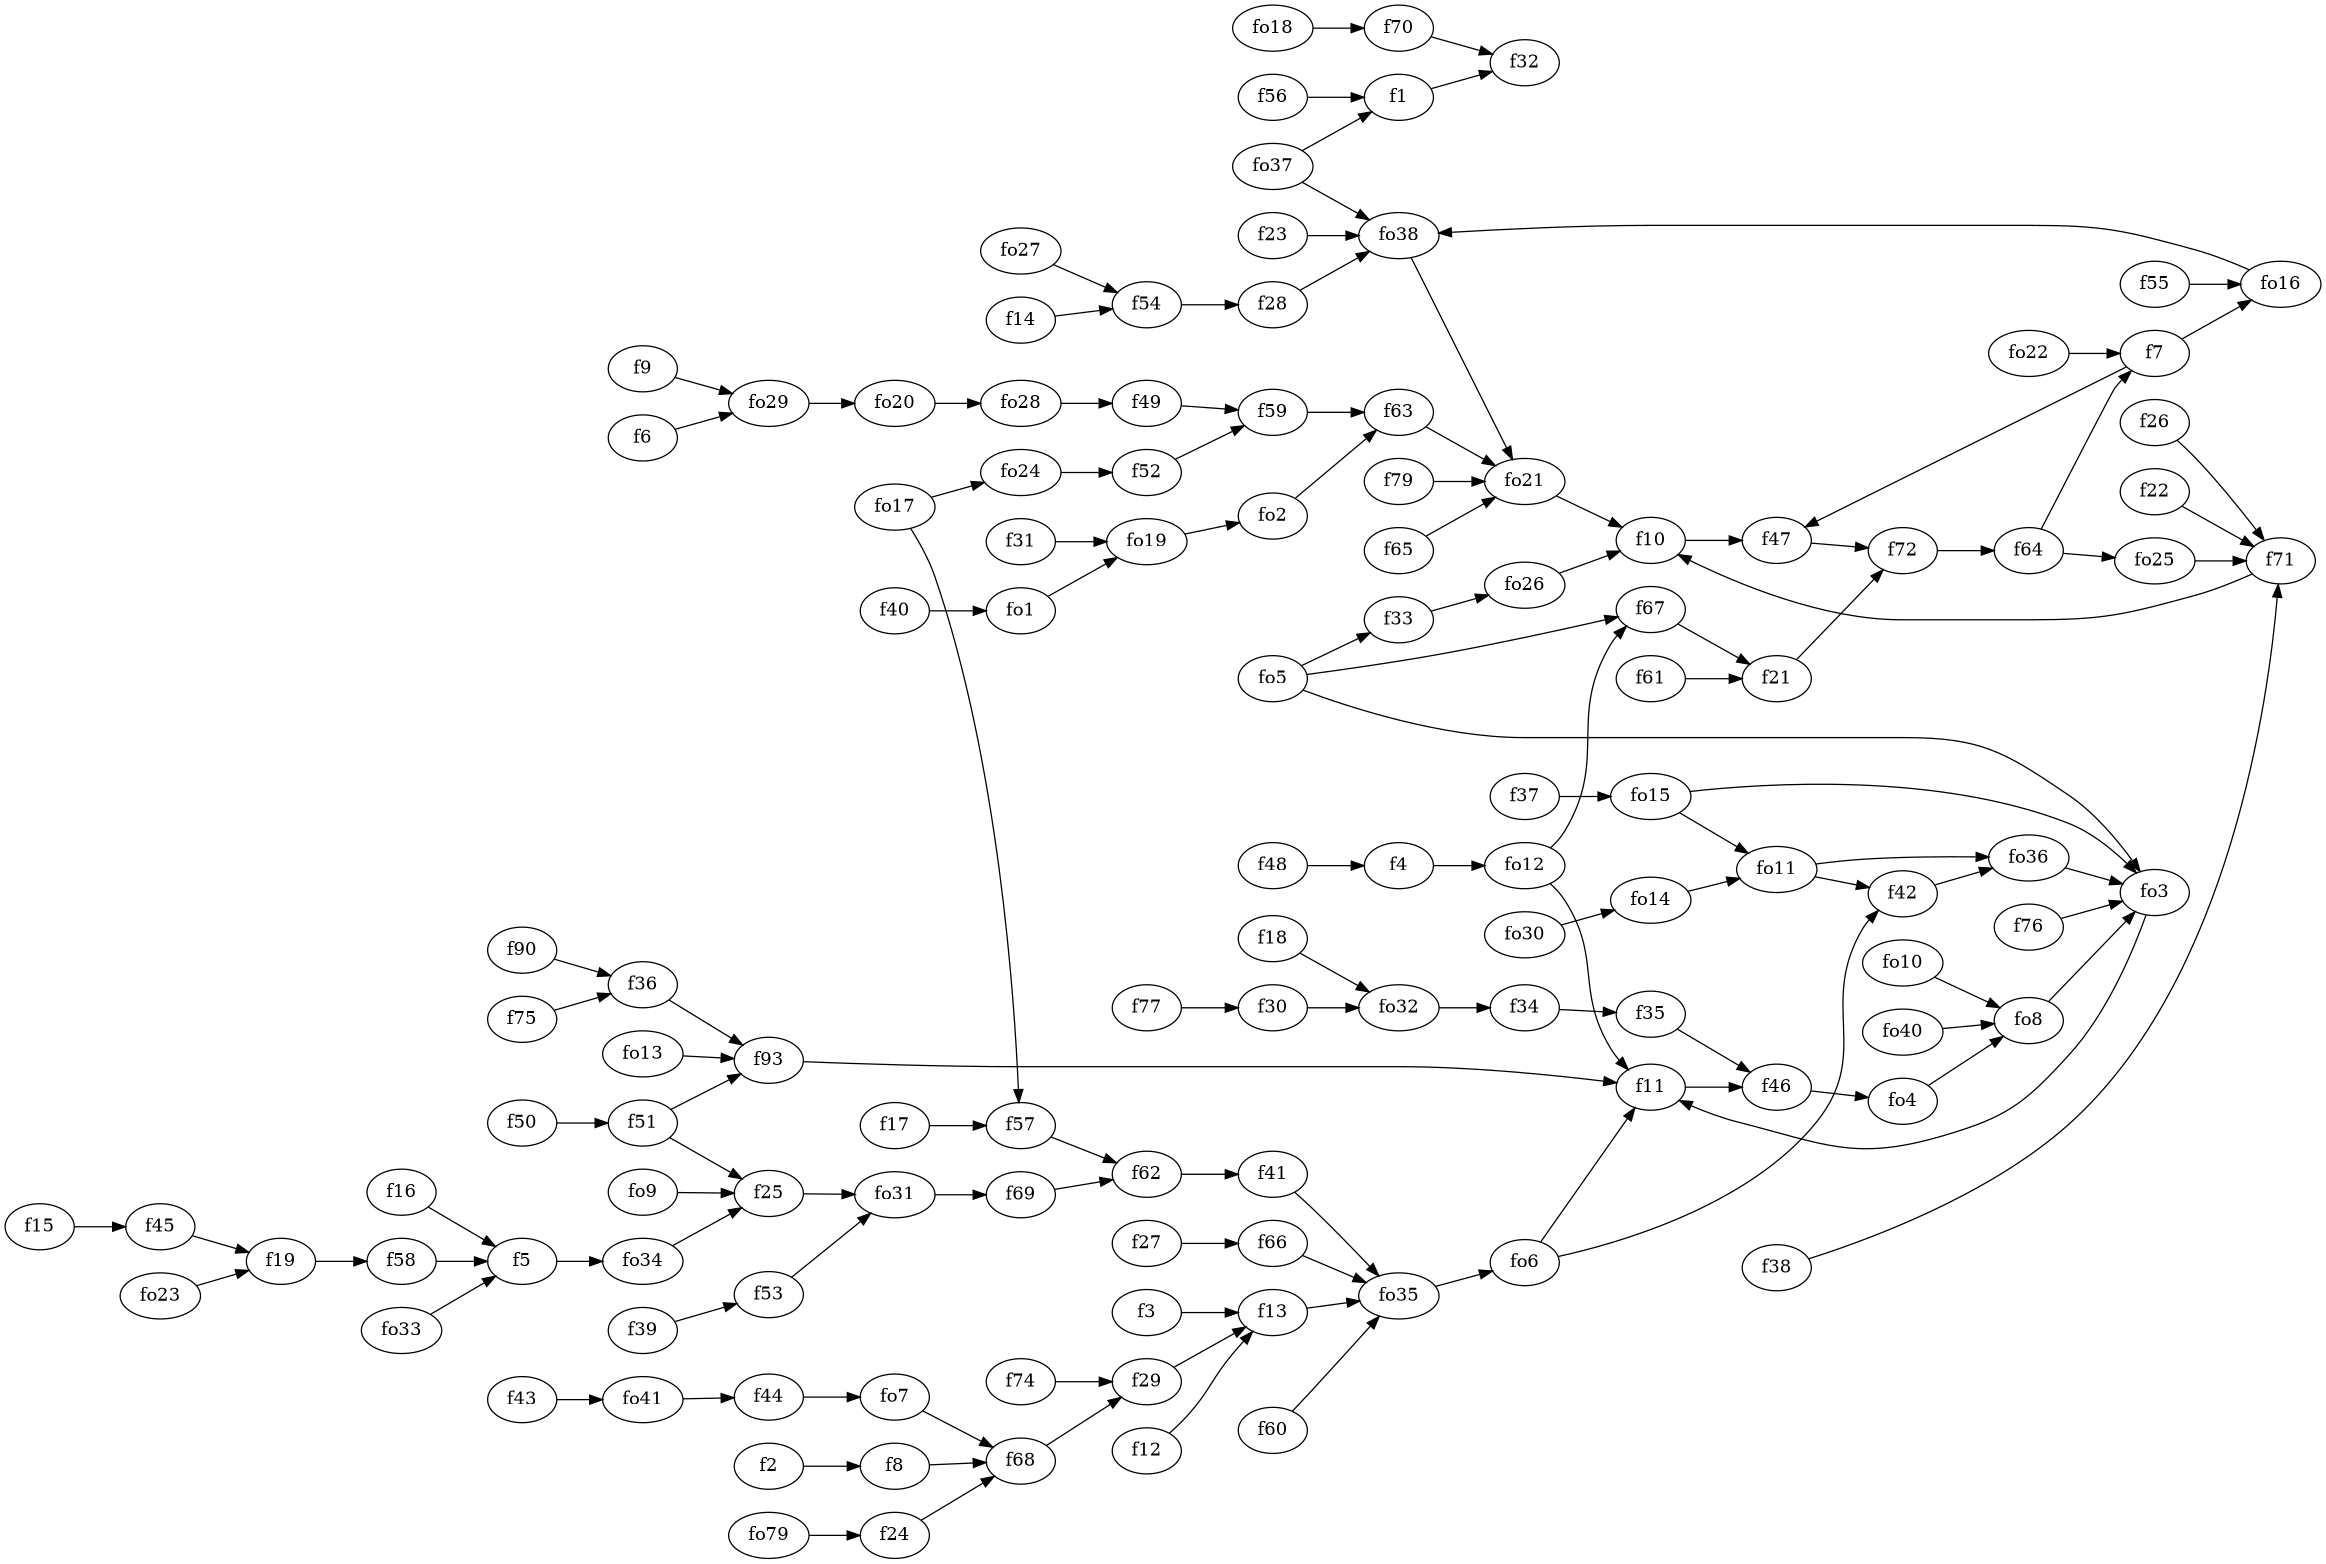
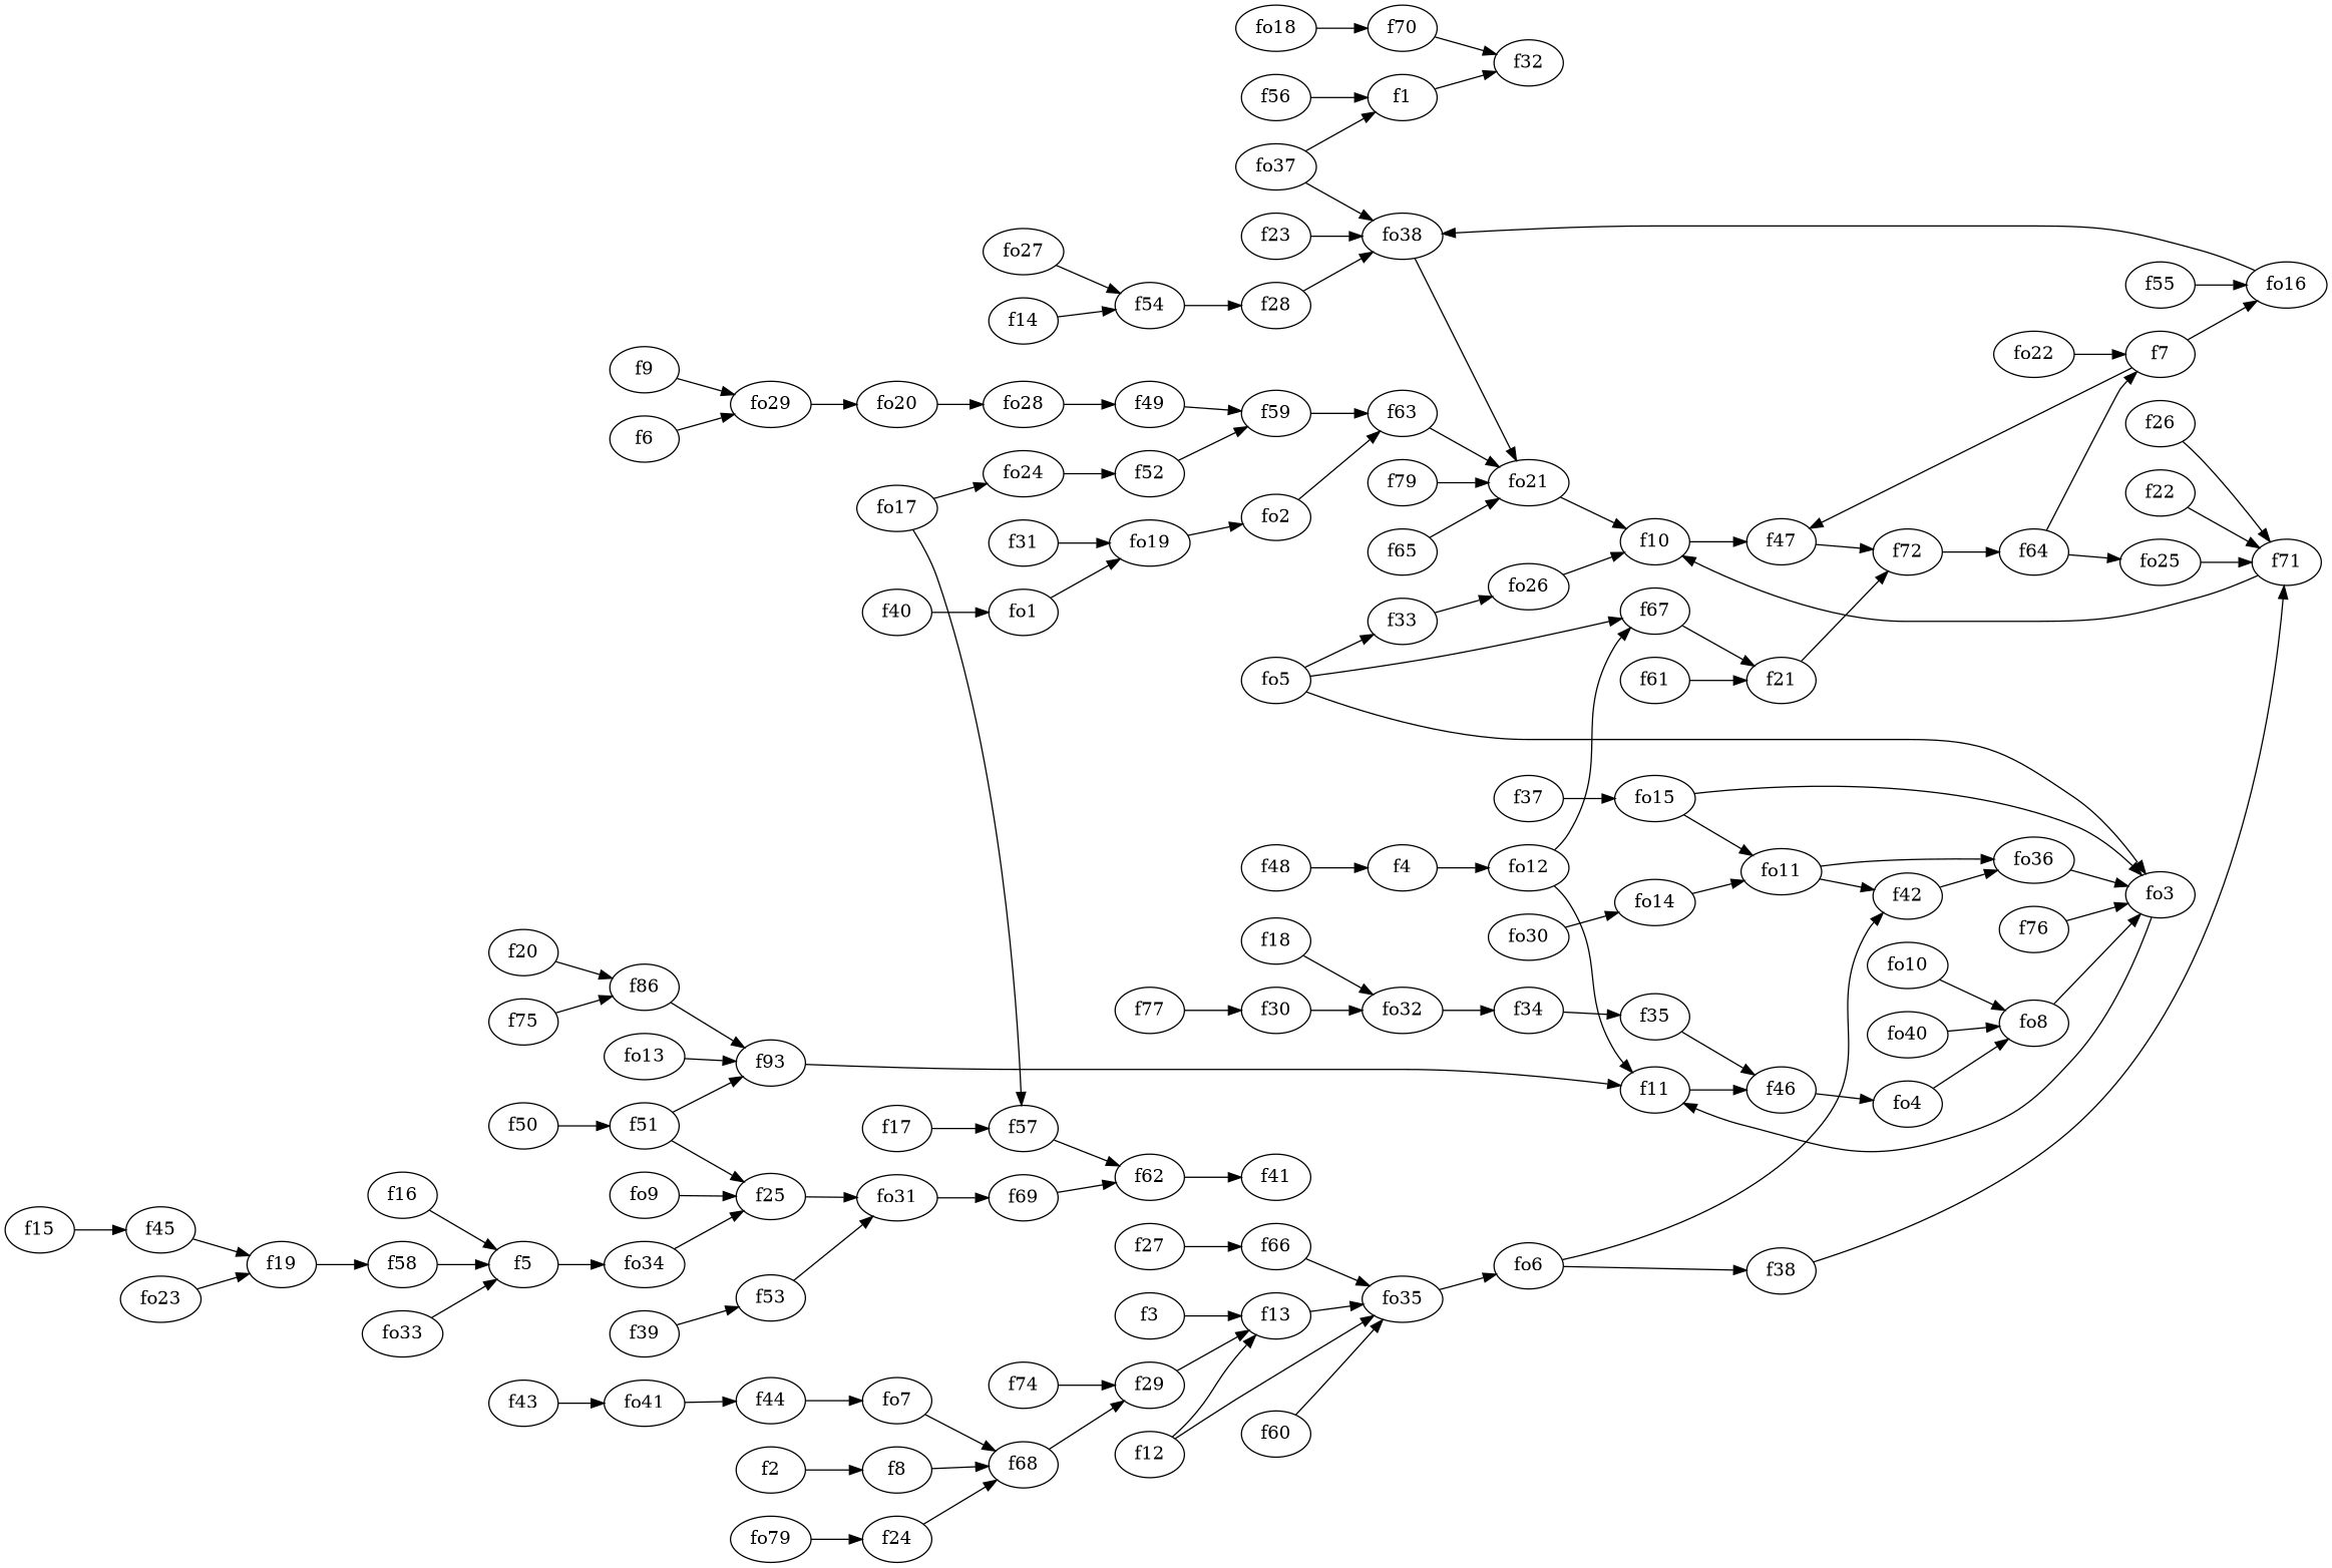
  strict digraph {
    rankdir=LR
    edge [weight=2]
    f1
    f32
    f2
    f8
    f68
    f3
    f13
    fo35
    f4
    fo12
    f11
    f67
    f5
    fo34
    f25
    f6
    fo29
    fo20
    f7
    f47
    fo16
    f72
    fo38
    f29
    f9
    f10
    f46
    fo4
    f12
    fo6
    f14
    f54
    f28
    f15
    f45
    f19
    f16
    f17
    f57
    f62
    f18
    fo32
    f34
    f58
-   f20 [label=f90]
-   f36
+   f20
+   f36 [label=f86]
    n47 [label=f93]
    f21
    f64
    f22
    f71
    f23
    fo21
    f24
    fo31
    f69
    f26
    f27
    f66
    f30
    f31
    fo19
    fo2
    f33
    fo26
    f35
    f37
    fo15
    fo3
    fo11
    f38
    f39
    f53
    f40
    fo1
    f41
    f42
    fo36
    f43
    fo41
    f44
    fo7
    fo8
    f48
    f49
    f59
    f63
    f50
    f51
    f52
    f55
    f56
    f60
    f61
    fo25
    f65
    f70
    f74
    f75
    f76
    f77
    f79
    fo5
    fo9
    fo10
    fo13
    fo14
    fo17
    fo24
    fo18
    fo28
    fo22
    fo23
    fo27
    fo30
    fo33
    fo37
    n118 [label=fo79]
    fo40
    f1 -> f32
    f2 -> f8
    f8 -> f68
    f68 -> f29
    f3 -> f13
    f13 -> fo35
    fo35 -> fo6
    f4 -> fo12
    fo12 -> f11
    fo12 -> f67
    f11 -> f46
    f67 -> f21
    f5 -> fo34
    fo34 -> f25
    f25 -> fo31
    f6 -> fo29
    fo29 -> fo20
    fo20 -> fo28
    f7 -> f47
    f7 -> fo16
    f47 -> f72
    fo16 -> fo38
    f72 -> f64
    fo38 -> fo21
    f29 -> f13
    f9 -> fo29
    f10 -> f47
    f46 -> fo4
    fo4 -> fo8
    f12 -> f13
-   fo6 -> f11
+   fo6 -> f38
    fo6 -> f42
    f14 -> f54
    f54 -> f28
    f28 -> fo38
    f15 -> f45
    f45 -> f19
    f19 -> f58
    f16 -> f5
    f17 -> f57
    f57 -> f62
    f62 -> f41
    f18 -> fo32
    fo32 -> f34
    f34 -> f35
    f58 -> f5
    f20 -> f36
    f36 -> n47
    n47 -> f11
    f21 -> f72
    f64 -> f7
    f64 -> fo25
    f22 -> f71
    f71 -> f10
    f23 -> fo38
    fo21 -> f10
    f24 -> f68
    fo31 -> f69
    f69 -> f62
    f26 -> f71
    f27 -> f66
    f66 -> fo35
    f30 -> fo32
    f31 -> fo19
    fo19 -> fo2
    fo2 -> f63
    f33 -> fo26
    fo26 -> f10
    f35 -> f46
    f37 -> fo15
    fo15 -> fo3
    fo15 -> fo11
    fo3 -> f11
    fo11 -> f42
    fo11 -> fo36
    f38 -> f71
    f39 -> f53
    f53 -> fo31
    f40 -> fo1
    fo1 -> fo19
-   f41 -> fo35
+   f12 -> fo35
    f42 -> fo36
    fo36 -> fo3
    f43 -> fo41
    fo41 -> f44
    f44 -> fo7
    fo7 -> f68
    fo8 -> fo3
    f48 -> f4
    f49 -> f59
    f59 -> f63
    f63 -> fo21
    f50 -> f51
    f51 -> f25
    f51 -> n47
    f52 -> f59
    f55 -> fo16
    f56 -> f1
    f60 -> fo35
    f61 -> f21
    fo25 -> f71
    f65 -> fo21
    f70 -> f32
    f74 -> f29
    f75 -> f36
    f76 -> fo3
    f77 -> f30
    f79 -> fo21
    fo5 -> f67
    fo5 -> f33
    fo5 -> fo3
    fo9 -> f25
    fo10 -> fo8
    fo13 -> n47
    fo14 -> fo11
    fo17 -> f57
    fo17 -> fo24
    fo24 -> f52
    fo18 -> f70
    fo28 -> f49
    fo22 -> f7
    fo23 -> f19
    fo27 -> f54
    fo30 -> fo14
    fo33 -> f5
    fo37 -> f1
    fo37 -> fo38
    n118 -> f24
    fo40 -> fo8
  }
